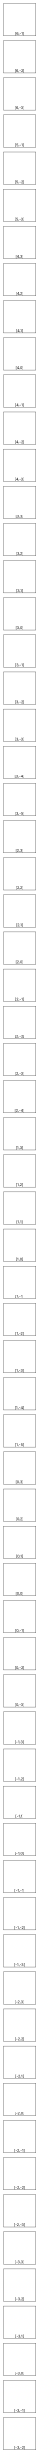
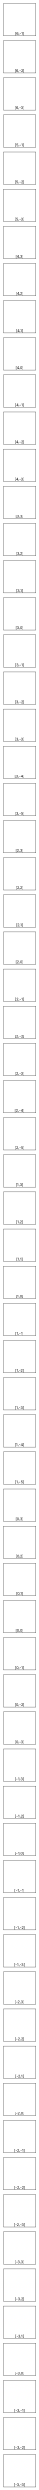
  graph {
    rankdir=LR
    fontname=Inter
    node [fixedsize=true labelloc=b shape=box fontname=Inter]
+   n1 [height=1.7 label="[-3,-3]" width=1.7]
    n2 [height=1.7 label="[-3,-2]" width=1.7]
    n3 [height=1.7 label="[-3,-1]" width=1.7]
    n4 [height=1.7 label="[-3,0]" width=1.7]
    n5 [height=1.7 label="[-3,1]" width=1.7]
    n6 [height=1.7 label="[-3,2]" width=1.7]
    n7 [height=1.7 label="[-3,3]" width=1.7]
    n8 [height=1.7 label="[-2,-3]" width=1.7]
    n9 [height=1.7 label="[-2,-2]" width=1.7]
    n10 [height=1.7 label="[-2,-1]" width=1.7]
    n11 [height=1.7 label="[-2,0]" width=1.7]
    n12 [height=1.7 label="[-2,1]" width=1.7]
    n13 [height=1.7 label="[-2,2]" width=1.7]
    n14 [height=1.7 label="[-2,3]" width=1.7]
    n15 [height=1.7 label="[-1,-3]" width=1.7]
    n16 [height=1.7 label="[-1,-2]" width=1.7]
    n17 [height=1.7 label="[-1,-1]" width=1.7]
    n18 [height=1.7 label="[-1,0]" width=1.7]
-   n19 [height=1.7 label="[-1,1]" width=1.7]
    n20 [height=1.7 label="[-1,2]" width=1.7]
    n21 [height=1.7 label="[-1,3]" width=1.7]
    n22 [height=1.7 label="[0,-3]" width=1.7]
    n23 [height=1.7 label="[0,-2]" width=1.7]
    n24 [height=1.7 label="[0,-1]" width=1.7]
    n25 [height=1.7 label="[0,0]" width=1.7]
    n26 [height=1.7 label="[0,1]" width=1.7]
    n27 [height=1.7 label="[0,2]" width=1.7]
    n28 [height=1.7 label="[0,3]" width=1.7]
    n29 [height=1.7 label="[1,-5]" width=1.7]
    n30 [height=1.7 label="[1,-4]" width=1.7]
    n31 [height=1.7 label="[1,-3]" width=1.7]
    n32 [height=1.7 label="[1,-2]" width=1.7]
    n33 [height=1.7 label="[1,-1]" width=1.7]
    n34 [height=1.7 label="[1,0]" width=1.7]
    n35 [height=1.7 label="[1,1]" width=1.7]
    n36 [height=1.7 label="[1,2]" width=1.7]
    n37 [height=1.7 label="[1,3]" width=1.7]
+   n38 [height=1.7 label="[2,-5]" width=1.7]
    n39 [height=1.7 label="[2,-4]" width=1.7]
    n40 [height=1.7 label="[2,-3]" width=1.7]
    n41 [height=1.7 label="[2,-2]" width=1.7]
    n42 [height=1.7 label="[2,-1]" width=1.7]
    n43 [height=1.7 label="[2,0]" width=1.7]
    n44 [height=1.7 label="[2,1]" width=1.7]
    n45 [height=1.7 label="[2,2]" width=1.7]
    n46 [height=1.7 label="[2,3]" width=1.7]
    n47 [height=1.7 label="[3,-5]" width=1.7]
    n48 [height=1.7 label="[3,-4]" width=1.7]
    n49 [height=1.7 label="[3,-3]" width=1.7]
    n50 [height=1.7 label="[3,-2]" width=1.7]
    n51 [height=1.7 label="[3,-1]" width=1.7]
    n52 [height=1.7 label="[3,0]" width=1.7]
    n53 [height=1.7 label="[3,1]" width=1.7]
    n54 [height=1.7 label="[3,2]" width=1.7]
    n55 [height=1.7 label="[3,3]" width=1.7]
    n56 [height=1.7 label="[4,-3]" width=1.7]
    n57 [height=1.7 label="[4,-2]" width=1.7]
    n58 [height=1.7 label="[4,-1]" width=1.7]
    n59 [height=1.7 label="[4,0]" width=1.7]
    n60 [height=1.7 label="[4,1]" width=1.7]
    n61 [height=1.7 label="[4,2]" width=1.7]
    n62 [height=1.7 label="[4,3]" width=1.7]
    n63 [height=1.7 label="[5,-3]" width=1.7]
    n64 [height=1.7 label="[5,-2]" width=1.7]
    n65 [height=1.7 label="[5,-1]" width=1.7]
    n66 [height=1.7 label="[6,-3]" width=1.7]
    n67 [height=1.7 label="[6,-2]" width=1.7]
    n68 [height=1.7 label="[6,-1]" width=1.7]
  }
